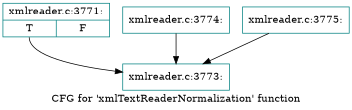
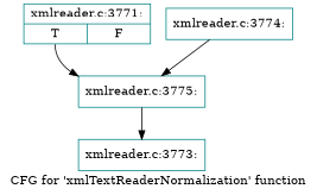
  digraph {
    label="CFG for 'xmlTextReaderNormalization' function"
    node [color=teal shape=record]
    n1 [label="{xmlreader.c:3771:|{<s0>T|<s1>F}}"]
    n2 [label="{xmlreader.c:3773:}"]
    n3 [label="{xmlreader.c:3774:}"]
    n4 [label="{xmlreader.c:3775:}"]
-   n1 -> n2 [tailport=s0]
-   n3 -> n2
+   n1 -> n4 [tailport=s0]
+   n3 -> n4
    n4 -> n2
  }
